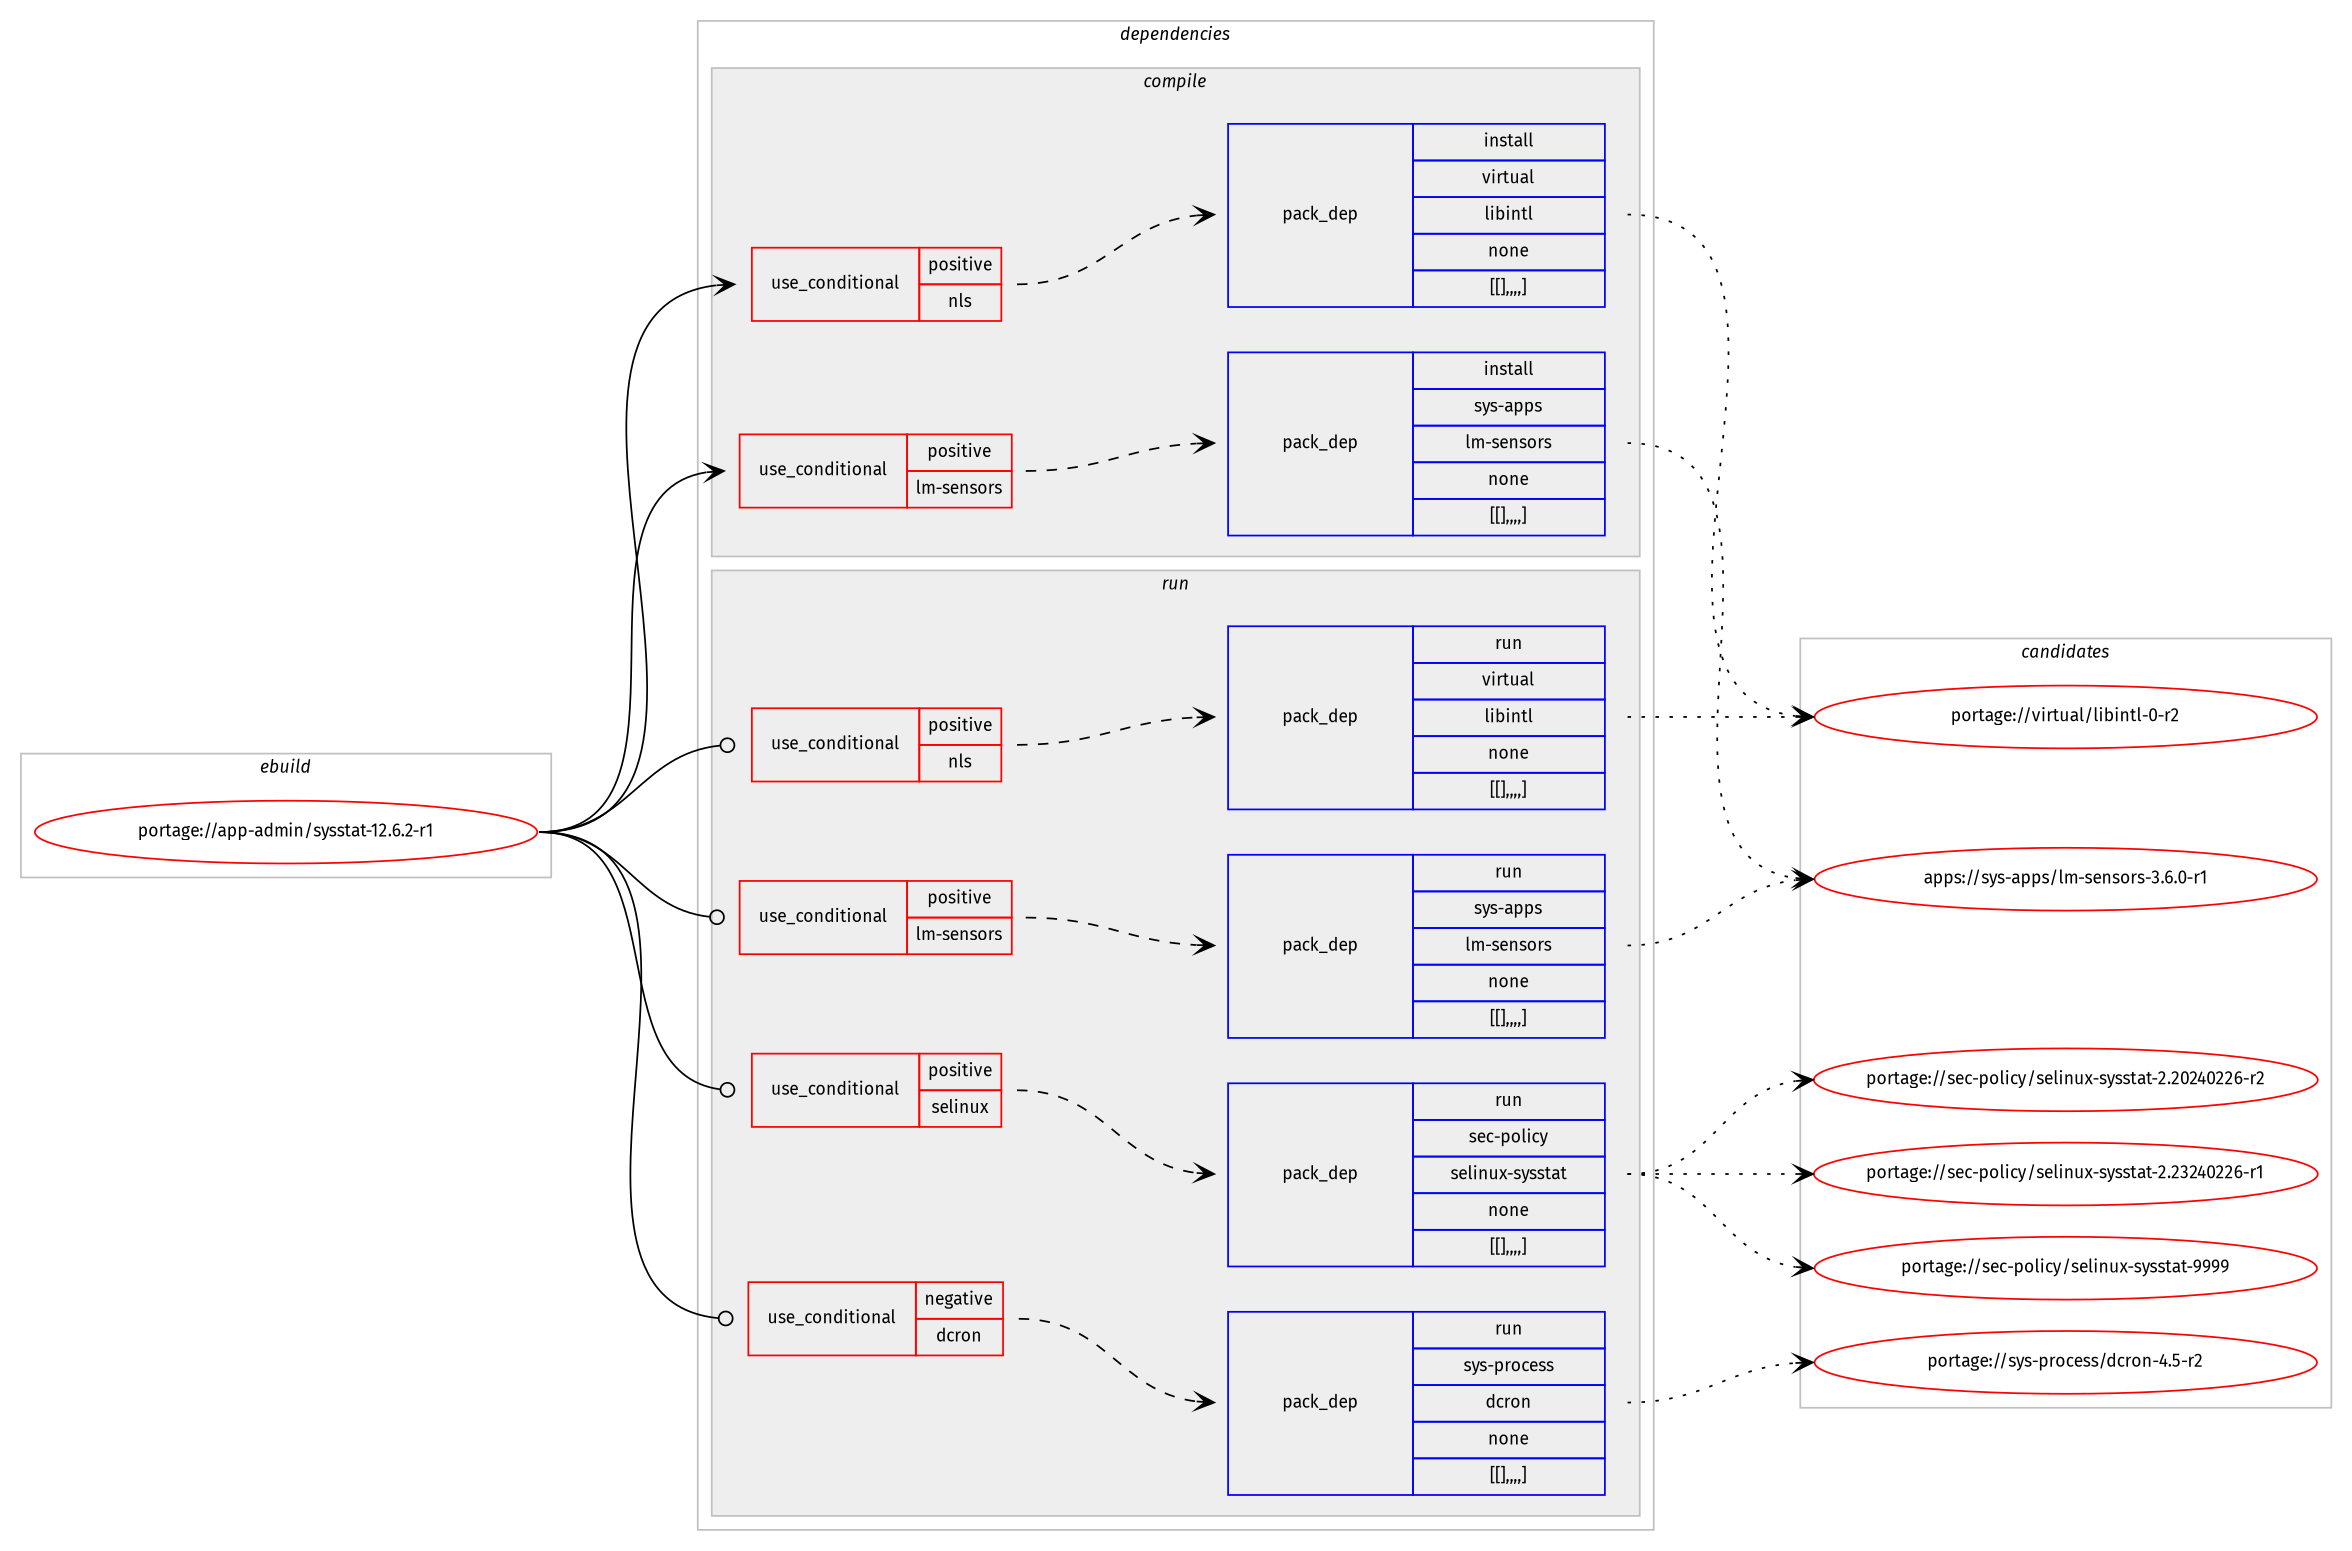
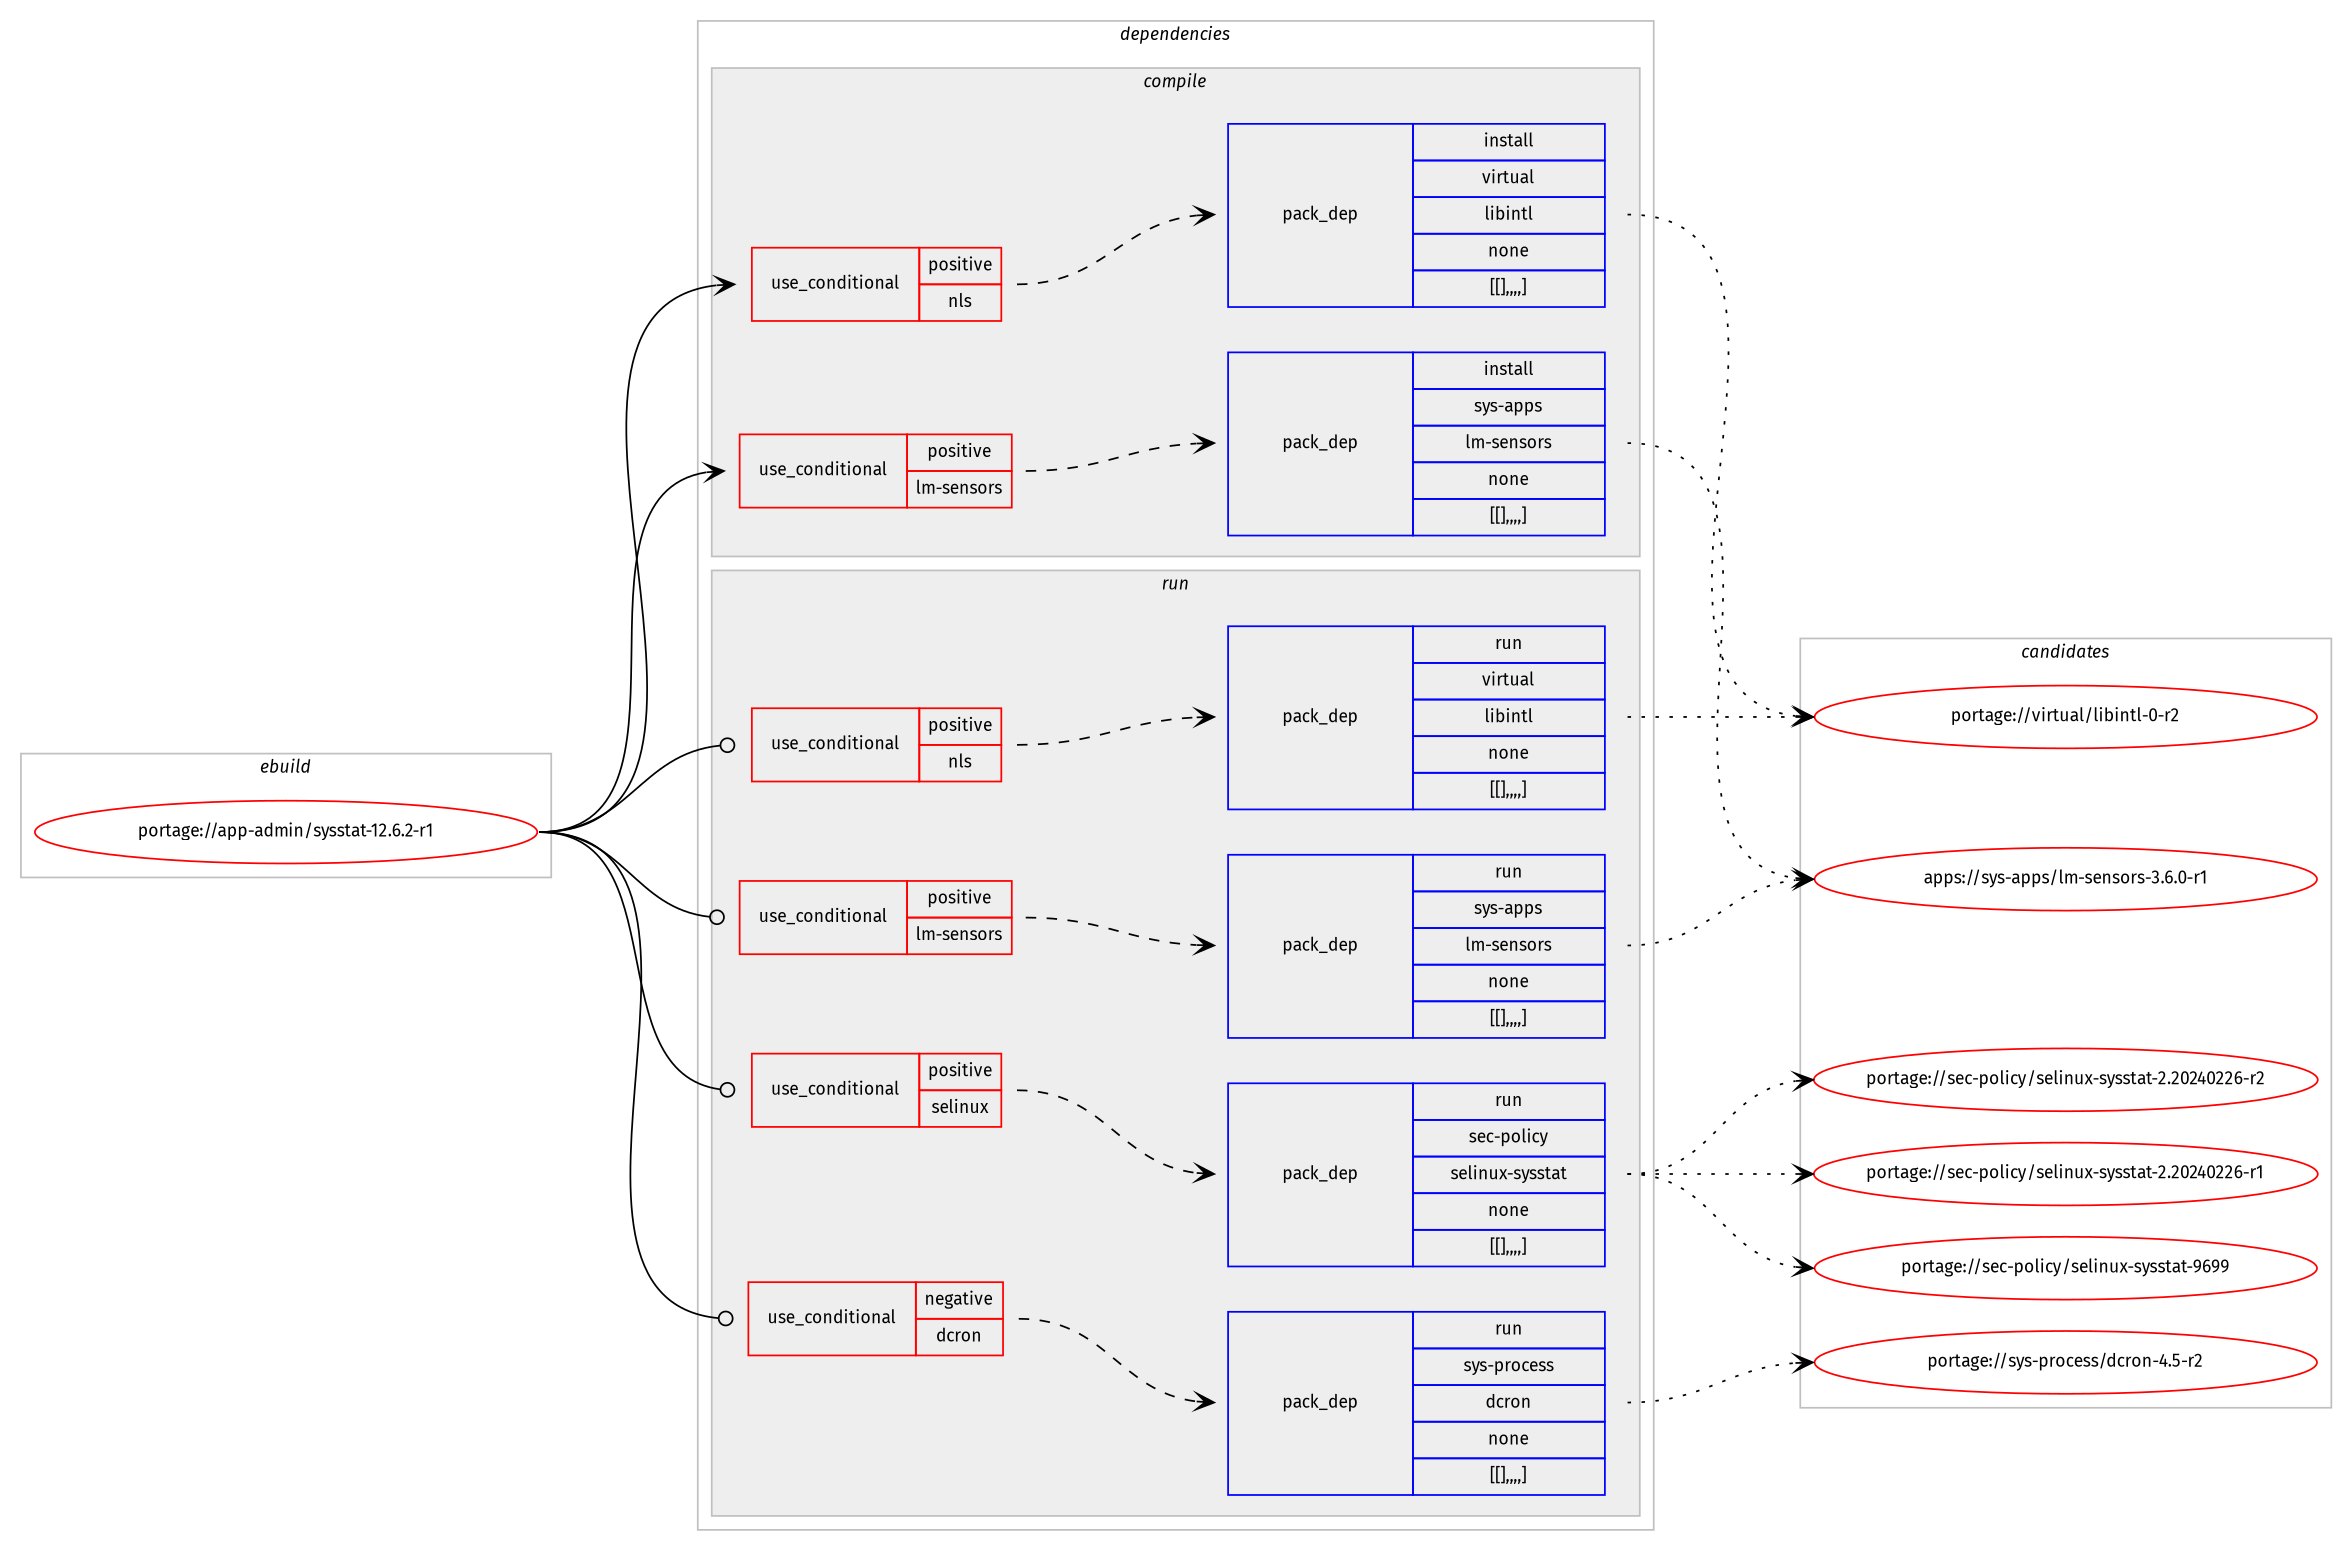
  digraph {
    compound=true
    concentrate=true
    fontname="Fira Sans"
    fontsize=10
    newrank=true
    rankdir=LR
    ranksep=1.5
    node [color=red fontname="Fira Sans" fontsize=10 shape=none]
    edge [arrowhead=vee fontname="Fira Sans" headport=w style=dotted tailport=e weight=20]
    n1 [label="portage://app-admin/sysstat-12.6.2-r1" width=4 shape=""]
    n2 [color=blue label=<<TABLE BORDER="0" CELLBORDER="1" CELLSPACING="0" CELLPADDING="4" WIDTH="220"><TR><TD ROWSPAN="6" CELLPADDING="30">pack_dep</TD></TR><TR><TD WIDTH="110">install</TD></TR><TR><TD>sys-apps</TD></TR><TR><TD>lm-sensors</TD></TR><TR><TD>none</TD></TR><TR><TD>[[],,,,]</TD></TR></TABLE>>]
    n3 [label=<<TABLE BORDER="0" CELLBORDER="1" CELLSPACING="0" CELLPADDING="4"><TR><TD ROWSPAN="3" CELLPADDING="10">use_conditional</TD></TR><TR><TD>positive</TD></TR><TR><TD>lm-sensors</TD></TR></TABLE>>]
    n4 [color=blue label=<<TABLE BORDER="0" CELLBORDER="1" CELLSPACING="0" CELLPADDING="4" WIDTH="220"><TR><TD ROWSPAN="6" CELLPADDING="30">pack_dep</TD></TR><TR><TD WIDTH="110">install</TD></TR><TR><TD>virtual</TD></TR><TR><TD>libintl</TD></TR><TR><TD>none</TD></TR><TR><TD>[[],,,,]</TD></TR></TABLE>>]
    n5 [label=<<TABLE BORDER="0" CELLBORDER="1" CELLSPACING="0" CELLPADDING="4"><TR><TD ROWSPAN="3" CELLPADDING="10">use_conditional</TD></TR><TR><TD>positive</TD></TR><TR><TD>nls</TD></TR></TABLE>>]
    n6 [color=blue label=<<TABLE BORDER="0" CELLBORDER="1" CELLSPACING="0" CELLPADDING="4" WIDTH="220"><TR><TD ROWSPAN="6" CELLPADDING="30">pack_dep</TD></TR><TR><TD WIDTH="110">run</TD></TR><TR><TD>sys-process</TD></TR><TR><TD>dcron</TD></TR><TR><TD>none</TD></TR><TR><TD>[[],,,,]</TD></TR></TABLE>>]
    n7 [label=<<TABLE BORDER="0" CELLBORDER="1" CELLSPACING="0" CELLPADDING="4"><TR><TD ROWSPAN="3" CELLPADDING="10">use_conditional</TD></TR><TR><TD>negative</TD></TR><TR><TD>dcron</TD></TR></TABLE>>]
    n8 [color=blue label=<<TABLE BORDER="0" CELLBORDER="1" CELLSPACING="0" CELLPADDING="4" WIDTH="220"><TR><TD ROWSPAN="6" CELLPADDING="30">pack_dep</TD></TR><TR><TD WIDTH="110">run</TD></TR><TR><TD>sys-apps</TD></TR><TR><TD>lm-sensors</TD></TR><TR><TD>none</TD></TR><TR><TD>[[],,,,]</TD></TR></TABLE>>]
    n9 [label=<<TABLE BORDER="0" CELLBORDER="1" CELLSPACING="0" CELLPADDING="4"><TR><TD ROWSPAN="3" CELLPADDING="10">use_conditional</TD></TR><TR><TD>positive</TD></TR><TR><TD>lm-sensors</TD></TR></TABLE>>]
    n10 [color=blue label=<<TABLE BORDER="0" CELLBORDER="1" CELLSPACING="0" CELLPADDING="4" WIDTH="220"><TR><TD ROWSPAN="6" CELLPADDING="30">pack_dep</TD></TR><TR><TD WIDTH="110">run</TD></TR><TR><TD>virtual</TD></TR><TR><TD>libintl</TD></TR><TR><TD>none</TD></TR><TR><TD>[[],,,,]</TD></TR></TABLE>>]
    n11 [label=<<TABLE BORDER="0" CELLBORDER="1" CELLSPACING="0" CELLPADDING="4"><TR><TD ROWSPAN="3" CELLPADDING="10">use_conditional</TD></TR><TR><TD>positive</TD></TR><TR><TD>nls</TD></TR></TABLE>>]
    n12 [color=blue label=<<TABLE BORDER="0" CELLBORDER="1" CELLSPACING="0" CELLPADDING="4" WIDTH="220"><TR><TD ROWSPAN="6" CELLPADDING="30">pack_dep</TD></TR><TR><TD WIDTH="110">run</TD></TR><TR><TD>sec-policy</TD></TR><TR><TD>selinux-sysstat</TD></TR><TR><TD>none</TD></TR><TR><TD>[[],,,,]</TD></TR></TABLE>>]
    n13 [label=<<TABLE BORDER="0" CELLBORDER="1" CELLSPACING="0" CELLPADDING="4"><TR><TD ROWSPAN="3" CELLPADDING="10">use_conditional</TD></TR><TR><TD>positive</TD></TR><TR><TD>selinux</TD></TR></TABLE>>]
    n14 [label="apps://sys-apps/lm-sensors-3.6.0-r1" width=4 shape=""]
    n15 [label="portage://virtual/libintl-0-r2" width=4 shape=""]
    n16 [label="portage://sys-process/dcron-4.5-r2" width=4 shape=""]
-   n17 [label="portage://sec-policy/selinux-sysstat-9999" width=4 shape=""]
+   n17 [label="portage://sec-policy/selinux-sysstat-9699" width=4 shape=""]
    n18 [label="portage://sec-policy/selinux-sysstat-2.20240226-r2" width=4 shape=""]
-   n19 [label="portage://sec-policy/selinux-sysstat-2.23240226-r1" width=4 shape=""]
+   n19 [label="portage://sec-policy/selinux-sysstat-2.20240226-r1" width=4 shape=""]
    subgraph cluster_1 {
      color=gray
      label=<<i>ebuild</i>>
      n1
    }
    subgraph cluster_2 {
      color=gray
      label=<<i>dependencies</i>>
      subgraph cluster_3 {
        color=gray
        fillcolor="#eeeeee"
        label=<<i>compile</i>>
        style=filled
        subgraph sub_4 {
          color=gray
          fillcolor="#eeeeee"
          label=<<i>compile</i>>
          style=filled
          n3
          subgraph sub_5 {
            color=gray
            fillcolor="#eeeeee"
            label=<<i>compile</i>>
            style=filled
            n2
          }
        }
        subgraph sub_6 {
          color=gray
          fillcolor="#eeeeee"
          label=<<i>compile</i>>
          style=filled
          n5
          subgraph sub_7 {
            color=gray
            fillcolor="#eeeeee"
            label=<<i>compile</i>>
            style=filled
            n4
          }
        }
      }
      subgraph cluster_8 {
        color=gray
        fillcolor="#eeeeee"
        label=<<i>compile and run</i>>
        style=filled
      }
      subgraph cluster_9 {
        color=gray
        fillcolor="#eeeeee"
        label=<<i>run</i>>
        style=filled
        subgraph sub_10 {
          color=gray
          fillcolor="#eeeeee"
          label=<<i>run</i>>
          style=filled
          n7
          subgraph sub_11 {
            color=gray
            fillcolor="#eeeeee"
            label=<<i>run</i>>
            style=filled
            n6
          }
        }
        subgraph sub_12 {
          color=gray
          fillcolor="#eeeeee"
          label=<<i>run</i>>
          style=filled
          n9
          subgraph sub_13 {
            color=gray
            fillcolor="#eeeeee"
            label=<<i>run</i>>
            style=filled
            n8
          }
        }
        subgraph sub_14 {
          color=gray
          fillcolor="#eeeeee"
          label=<<i>run</i>>
          style=filled
          n11
          subgraph sub_15 {
            color=gray
            fillcolor="#eeeeee"
            label=<<i>run</i>>
            style=filled
            n10
          }
        }
        subgraph sub_16 {
          color=gray
          fillcolor="#eeeeee"
          label=<<i>run</i>>
          style=filled
          n13
          subgraph sub_17 {
            color=gray
            fillcolor="#eeeeee"
            label=<<i>run</i>>
            style=filled
            n12
          }
        }
      }
    }
    subgraph cluster_18 {
      color=gray
      label=<<i>candidates</i>>
      rank=same
      subgraph sub_19 {
        color=black
        label=<<i>candidates</i>>
        nodesep=1
        rank=same
        n14
      }
      subgraph sub_20 {
        color=black
        label=<<i>candidates</i>>
        nodesep=1
        rank=same
        n15
      }
      subgraph sub_21 {
        color=black
        label=<<i>candidates</i>>
        nodesep=1
        rank=same
        n16
      }
      subgraph sub_22 {
        color=black
        label=<<i>candidates</i>>
        nodesep=1
        rank=same
        n14
      }
      subgraph sub_23 {
        color=black
        label=<<i>candidates</i>>
        nodesep=1
        rank=same
        n15
      }
      subgraph sub_24 {
        color=black
        label=<<i>candidates</i>>
        nodesep=1
        rank=same
        n17
        n18
        n19
      }
    }
    n1 -> n3 [style=solid]
    n1 -> n5 [style=solid]
    n1 -> n7 [arrowhead=odot style=solid]
    n1 -> n9 [arrowhead=odot style=solid]
    n1 -> n11 [arrowhead=odot style=solid]
    n1 -> n13 [arrowhead=odot style=solid]
    n2 -> n14 [weight=100]
    n3 -> n2 [style=dashed]
    n4 -> n15 [weight=100]
    n5 -> n4 [style=dashed]
    n6 -> n16 [weight=100]
    n7 -> n6 [style=dashed]
    n8 -> n14 [weight=100]
    n9 -> n8 [style=dashed]
    n10 -> n15 [weight=100]
    n11 -> n10 [style=dashed]
    n12 -> n17 [weight=100]
    n12 -> n18 [weight=100]
    n12 -> n19 [weight=100]
    n13 -> n12 [style=dashed]
  }
